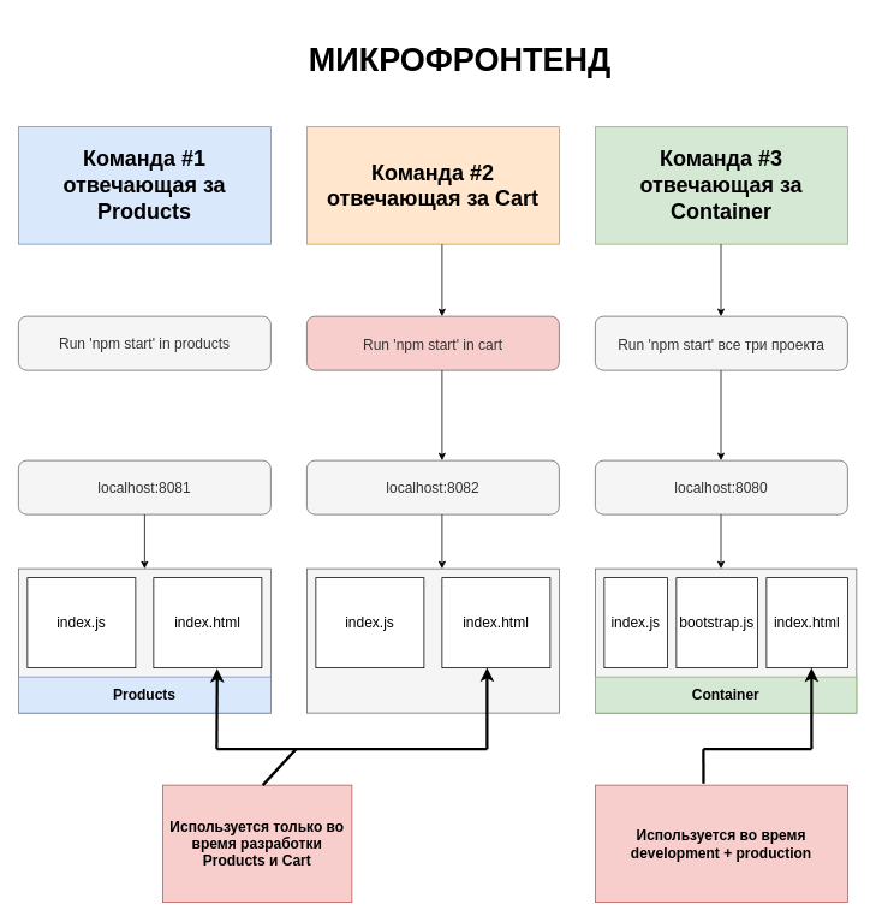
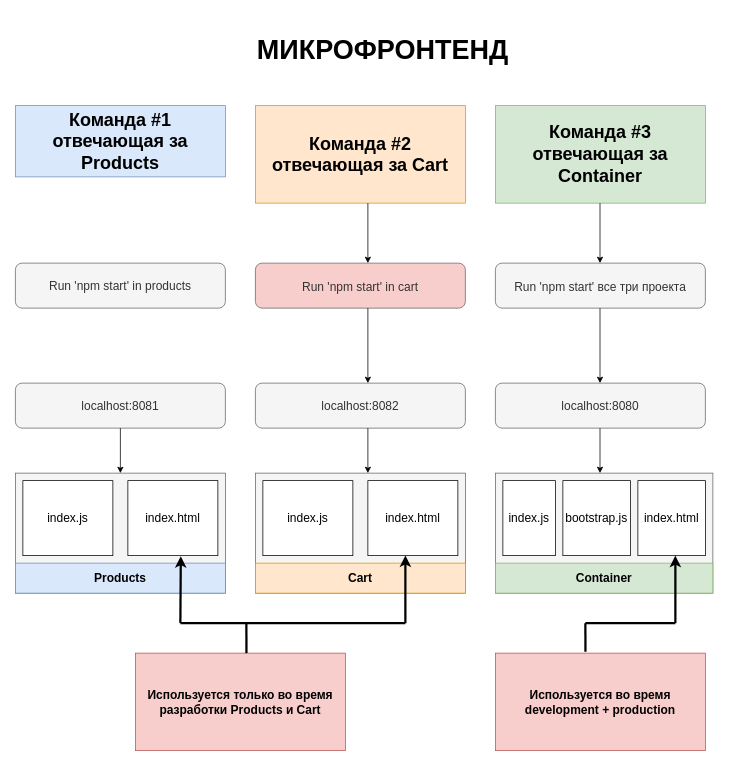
  <mxCell id="0" />
  <mxCell id="1" parent="0" />
- <mxCell id="2" value="Команда #1 отвечающая за Products" style="rounded=0;whiteSpace=wrap;html=1;fillColor=#dae8fc;strokeColor=#6c8ebf;fontSize=24;fontStyle=1" vertex="1" parent="1"><mxGeometry x="20" y="140" width="280" height="130" as="geometry" /></mxCell>
+ <mxCell id="2" value="Команда #1 отвечающая за Products" style="rounded=0;whiteSpace=wrap;html=1;fillColor=#dae8fc;strokeColor=#6c8ebf;fontSize=24;fontStyle=1" vertex="1" parent="1"><mxGeometry x="20" y="140" width="280" height="95" as="geometry" /></mxCell>
  <mxCell id="3" value="&lt;span style=&quot;font-size: 24px;&quot;&gt;Команда #2 отвечающая за Cart&lt;/span&gt;" style="rounded=0;whiteSpace=wrap;html=1;fillColor=#ffe6cc;strokeColor=#d79b00;fontSize=24;fontStyle=1" vertex="1" parent="1"><mxGeometry x="340" y="140" width="280" height="130" as="geometry" /></mxCell>
  <mxCell id="4" value="&lt;span style=&quot;font-size: 24px;&quot;&gt;Команда #3 отвечающая за Container&lt;/span&gt;" style="rounded=0;whiteSpace=wrap;html=1;fillColor=#d5e8d4;strokeColor=#82b366;fontSize=24;fontStyle=1" vertex="1" parent="1"><mxGeometry x="660" y="140" width="280" height="130" as="geometry" /></mxCell>
  <mxCell id="5" value="Run 'npm start' in products" style="rounded=1;whiteSpace=wrap;html=1;fontSize=16;fillColor=#f5f5f5;fontColor=#333333;strokeColor=#666666;" vertex="1" parent="1"><mxGeometry x="20" y="350" width="280" height="60" as="geometry" /></mxCell>
  <mxCell id="6" value="&lt;span style=&quot;font-size: 16px;&quot;&gt;Run 'npm start' in cart&lt;/span&gt;" style="rounded=1;whiteSpace=wrap;html=1;fontSize=24;fillColor=#f8cecc;fontColor=#333333;strokeColor=#666666;" vertex="1" parent="1"><mxGeometry x="340" y="350" width="280" height="60" as="geometry" /></mxCell>
  <mxCell id="7" value="&lt;span style=&quot;font-size: 16px;&quot;&gt;Run 'npm start' все три проекта&lt;/span&gt;" style="rounded=1;whiteSpace=wrap;html=1;fontSize=24;fillColor=#f5f5f5;fontColor=#333333;strokeColor=#666666;" vertex="1" parent="1"><mxGeometry x="660" y="350" width="280" height="60" as="geometry" /></mxCell>
  <mxCell id="8" value="localhost:8081" style="rounded=1;whiteSpace=wrap;html=1;fontSize=16;fillColor=#f5f5f5;fontColor=#333333;strokeColor=#666666;" vertex="1" parent="1"><mxGeometry x="20" y="510" width="280" height="60" as="geometry" /></mxCell>
  <mxCell id="9" value="localhost:8082" style="rounded=1;whiteSpace=wrap;html=1;fontSize=16;fillColor=#f5f5f5;fontColor=#333333;strokeColor=#666666;" vertex="1" parent="1"><mxGeometry x="340" y="510" width="280" height="60" as="geometry" /></mxCell>
  <mxCell id="10" value="localhost:8080" style="rounded=1;whiteSpace=wrap;html=1;fontSize=16;fillColor=#f5f5f5;fontColor=#333333;strokeColor=#666666;" vertex="1" parent="1"><mxGeometry x="660" y="510" width="280" height="60" as="geometry" /></mxCell>
  <mxCell id="11" value="" style="endArrow=classic;html=1;rounded=0;fontSize=16;exitX=0.5;exitY=1;exitDx=0;exitDy=0;fontStyle=1" edge="1" parent="1"><mxGeometry width="50" height="50" relative="1" as="geometry"><mxPoint x="490" y="270" as="sourcePoint" /><mxPoint x="490" y="350" as="targetPoint" /></mxGeometry></mxCell>
  <mxCell id="12" value="" style="endArrow=classic;html=1;rounded=0;fontSize=16;exitX=0.5;exitY=1;exitDx=0;exitDy=0;fontStyle=1" edge="1" parent="1"><mxGeometry width="50" height="50" relative="1" as="geometry"><mxPoint x="799.5" y="270" as="sourcePoint" /><mxPoint x="799.5" y="350" as="targetPoint" /></mxGeometry></mxCell>
  <mxCell id="13" value="" style="endArrow=classic;html=1;rounded=0;fontSize=16;exitX=0.5;exitY=1;exitDx=0;exitDy=0;entryX=0.5;entryY=0;entryDx=0;entryDy=0;" edge="1" parent="1"><mxGeometry width="50" height="50" relative="1" as="geometry"><mxPoint x="490" y="410" as="sourcePoint" /><mxPoint x="490" y="510" as="targetPoint" /></mxGeometry></mxCell>
  <mxCell id="14" value="" style="endArrow=classic;html=1;rounded=0;fontSize=16;exitX=0.5;exitY=1;exitDx=0;exitDy=0;entryX=0.5;entryY=0;entryDx=0;entryDy=0;" edge="1" parent="1"><mxGeometry width="50" height="50" relative="1" as="geometry"><mxPoint x="799.5" y="410" as="sourcePoint" /><mxPoint x="799.5" y="510" as="targetPoint" /></mxGeometry></mxCell>
  <mxCell id="15" value="" style="rounded=0;whiteSpace=wrap;html=1;fontSize=16;fillColor=#f5f5f5;fontColor=#333333;strokeColor=#666666;" vertex="1" parent="1"><mxGeometry x="20" y="630" width="280" height="160" as="geometry" /></mxCell>
  <mxCell id="16" value="" style="rounded=0;whiteSpace=wrap;html=1;fontSize=16;fillColor=#f5f5f5;fontColor=#333333;strokeColor=#666666;" vertex="1" parent="1"><mxGeometry x="340" y="630" width="280" height="160" as="geometry" /></mxCell>
  <mxCell id="17" value="" style="rounded=0;whiteSpace=wrap;html=1;fontSize=16;fillColor=#f5f5f5;fontColor=#333333;strokeColor=#666666;" vertex="1" parent="1"><mxGeometry x="660" y="630" width="290" height="160" as="geometry" /></mxCell>
  <mxCell id="18" value="Products" style="rounded=0;whiteSpace=wrap;html=1;fontSize=16;fillColor=#dae8fc;strokeColor=#6c8ebf;fontStyle=1" vertex="1" parent="1"><mxGeometry x="20" y="750" width="280" height="40" as="geometry" /></mxCell>
+ <mxCell id="19" value="Cart" style="rounded=0;whiteSpace=wrap;html=1;fontSize=16;fillColor=#ffe6cc;strokeColor=#d79b00;fontStyle=1" vertex="1" parent="1"><mxGeometry x="340" y="750" width="280" height="40" as="geometry" /></mxCell>
  <mxCell id="20" value="Container" style="rounded=0;whiteSpace=wrap;html=1;fontSize=16;fillColor=#d5e8d4;strokeColor=#82b366;fontStyle=1" vertex="1" parent="1"><mxGeometry x="660" y="750" width="290" height="40" as="geometry" /></mxCell>
  <mxCell id="21" value="index.js" style="rounded=0;whiteSpace=wrap;html=1;fontSize=16;" vertex="1" parent="1"><mxGeometry x="30" y="640" width="120" height="100" as="geometry" /></mxCell>
  <mxCell id="22" value="index.html" style="rounded=0;whiteSpace=wrap;html=1;fontSize=16;" vertex="1" parent="1"><mxGeometry x="170" y="640" width="120" height="100" as="geometry" /></mxCell>
  <mxCell id="23" value="index.js" style="rounded=0;whiteSpace=wrap;html=1;fontSize=16;" vertex="1" parent="1"><mxGeometry x="350" y="640" width="120" height="100" as="geometry" /></mxCell>
  <mxCell id="24" value="index.html" style="rounded=0;whiteSpace=wrap;html=1;fontSize=16;" vertex="1" parent="1"><mxGeometry x="490" y="640" width="120" height="100" as="geometry" /></mxCell>
  <mxCell id="25" value="index.js" style="rounded=0;whiteSpace=wrap;html=1;fontSize=16;" vertex="1" parent="1"><mxGeometry x="670" y="640" width="70" height="100" as="geometry" /></mxCell>
  <mxCell id="26" value="bootstrap.js" style="rounded=0;whiteSpace=wrap;html=1;fontSize=16;" vertex="1" parent="1"><mxGeometry x="750" y="640" width="90" height="100" as="geometry" /></mxCell>
  <mxCell id="27" value="index.html" style="rounded=0;whiteSpace=wrap;html=1;fontSize=16;" vertex="1" parent="1"><mxGeometry x="850" y="640" width="90" height="100" as="geometry" /></mxCell>
  <mxCell id="28" value="" style="endArrow=classic;html=1;rounded=0;fontSize=16;exitX=0.5;exitY=1;exitDx=0;exitDy=0;entryX=0.5;entryY=0;entryDx=0;entryDy=0;" edge="1" parent="1" source="8" target="15"><mxGeometry width="50" height="50" relative="1" as="geometry"><mxPoint x="420" y="630" as="sourcePoint" /><mxPoint x="470" y="580" as="targetPoint" /></mxGeometry></mxCell>
  <mxCell id="29" value="" style="endArrow=classic;html=1;rounded=0;fontSize=16;exitX=0.5;exitY=1;exitDx=0;exitDy=0;entryX=0.5;entryY=0;entryDx=0;entryDy=0;" edge="1" parent="1"><mxGeometry width="50" height="50" relative="1" as="geometry"><mxPoint x="490" y="570" as="sourcePoint" /><mxPoint x="490" y="630" as="targetPoint" /></mxGeometry></mxCell>
  <mxCell id="30" value="" style="endArrow=classic;html=1;rounded=0;fontSize=16;exitX=0.5;exitY=1;exitDx=0;exitDy=0;entryX=0.5;entryY=0;entryDx=0;entryDy=0;" edge="1" parent="1"><mxGeometry width="50" height="50" relative="1" as="geometry"><mxPoint x="799.5" y="570" as="sourcePoint" /><mxPoint x="799.5" y="630" as="targetPoint" /></mxGeometry></mxCell>
- <mxCell id="31" value="Используется только во время разработки Products и Cart" style="rounded=0;whiteSpace=wrap;html=1;fillColor=#f8cecc;strokeColor=#b85450;fontSize=16;fontStyle=1" vertex="1" parent="1"><mxGeometry x="180" y="870" width="210" height="130" as="geometry" /></mxCell>
+ <mxCell id="31" value="Используется только во время разработки Products и Cart" style="rounded=0;whiteSpace=wrap;html=1;fillColor=#f8cecc;strokeColor=#b85450;fontSize=16;fontStyle=1" vertex="1" parent="1"><mxGeometry x="180" y="870" width="280" height="130" as="geometry" /></mxCell>
  <mxCell id="32" value="Используется во время development + production" style="rounded=0;whiteSpace=wrap;html=1;fillColor=#f8cecc;strokeColor=#b85450;fontSize=16;fontStyle=1" vertex="1" parent="1"><mxGeometry x="660" y="870" width="280" height="130" as="geometry" /></mxCell>
  <mxCell id="33" value="" style="endArrow=none;html=1;rounded=0;fontSize=16;strokeWidth=3;" edge="1" parent="1"><mxGeometry width="50" height="50" relative="1" as="geometry"><mxPoint x="240" y="830" as="sourcePoint" /><mxPoint x="540" y="830" as="targetPoint" /></mxGeometry></mxCell>
  <mxCell id="34" value="" style="endArrow=none;html=1;rounded=0;fontSize=16;exitX=0.529;exitY=0;exitDx=0;exitDy=0;exitPerimeter=0;strokeWidth=3;" edge="1" parent="1" source="31"><mxGeometry width="50" height="50" relative="1" as="geometry"><mxPoint x="420" y="630" as="sourcePoint" /><mxPoint x="328" y="830" as="targetPoint" /></mxGeometry></mxCell>
  <mxCell id="35" value="" style="endArrow=classic;html=1;rounded=0;fontSize=18;entryX=0.588;entryY=1.008;entryDx=0;entryDy=0;entryPerimeter=0;strokeWidth=3;" edge="1" parent="1" target="22"><mxGeometry width="50" height="50" relative="1" as="geometry"><mxPoint x="240" y="830" as="sourcePoint" /><mxPoint x="570" y="580" as="targetPoint" /></mxGeometry></mxCell>
  <mxCell id="36" value="" style="endArrow=classic;html=1;rounded=0;fontSize=16;entryX=0.417;entryY=0.997;entryDx=0;entryDy=0;entryPerimeter=0;strokeWidth=3;" edge="1" parent="1" target="24"><mxGeometry width="50" height="50" relative="1" as="geometry"><mxPoint x="540" y="830" as="sourcePoint" /><mxPoint x="570" y="580" as="targetPoint" /></mxGeometry></mxCell>
  <mxCell id="37" value="" style="endArrow=none;html=1;rounded=0;fontSize=16;exitX=0.429;exitY=-0.015;exitDx=0;exitDy=0;exitPerimeter=0;strokeWidth=3;" edge="1" parent="1" source="32"><mxGeometry width="50" height="50" relative="1" as="geometry"><mxPoint x="338.12" y="880" as="sourcePoint" /><mxPoint x="780" y="830" as="targetPoint" /></mxGeometry></mxCell>
  <mxCell id="38" value="" style="endArrow=none;html=1;rounded=0;fontSize=16;strokeWidth=3;" edge="1" parent="1"><mxGeometry width="50" height="50" relative="1" as="geometry"><mxPoint x="780" y="830" as="sourcePoint" /><mxPoint x="900" y="830" as="targetPoint" /></mxGeometry></mxCell>
  <mxCell id="39" value="" style="endArrow=classic;html=1;rounded=0;fontSize=16;strokeWidth=3;" edge="1" parent="1"><mxGeometry width="50" height="50" relative="1" as="geometry"><mxPoint x="900" y="830" as="sourcePoint" /><mxPoint x="900" y="740" as="targetPoint" /></mxGeometry></mxCell>
  <mxCell id="40" value="МИКРОФРОНТЕНД" style="text;html=1;strokeColor=none;fillColor=none;align=center;verticalAlign=middle;whiteSpace=wrap;rounded=0;fontSize=36;fontStyle=1" vertex="1" parent="1"><mxGeometry x="125" y="20" width="770" height="90" as="geometry" /></mxCell>
